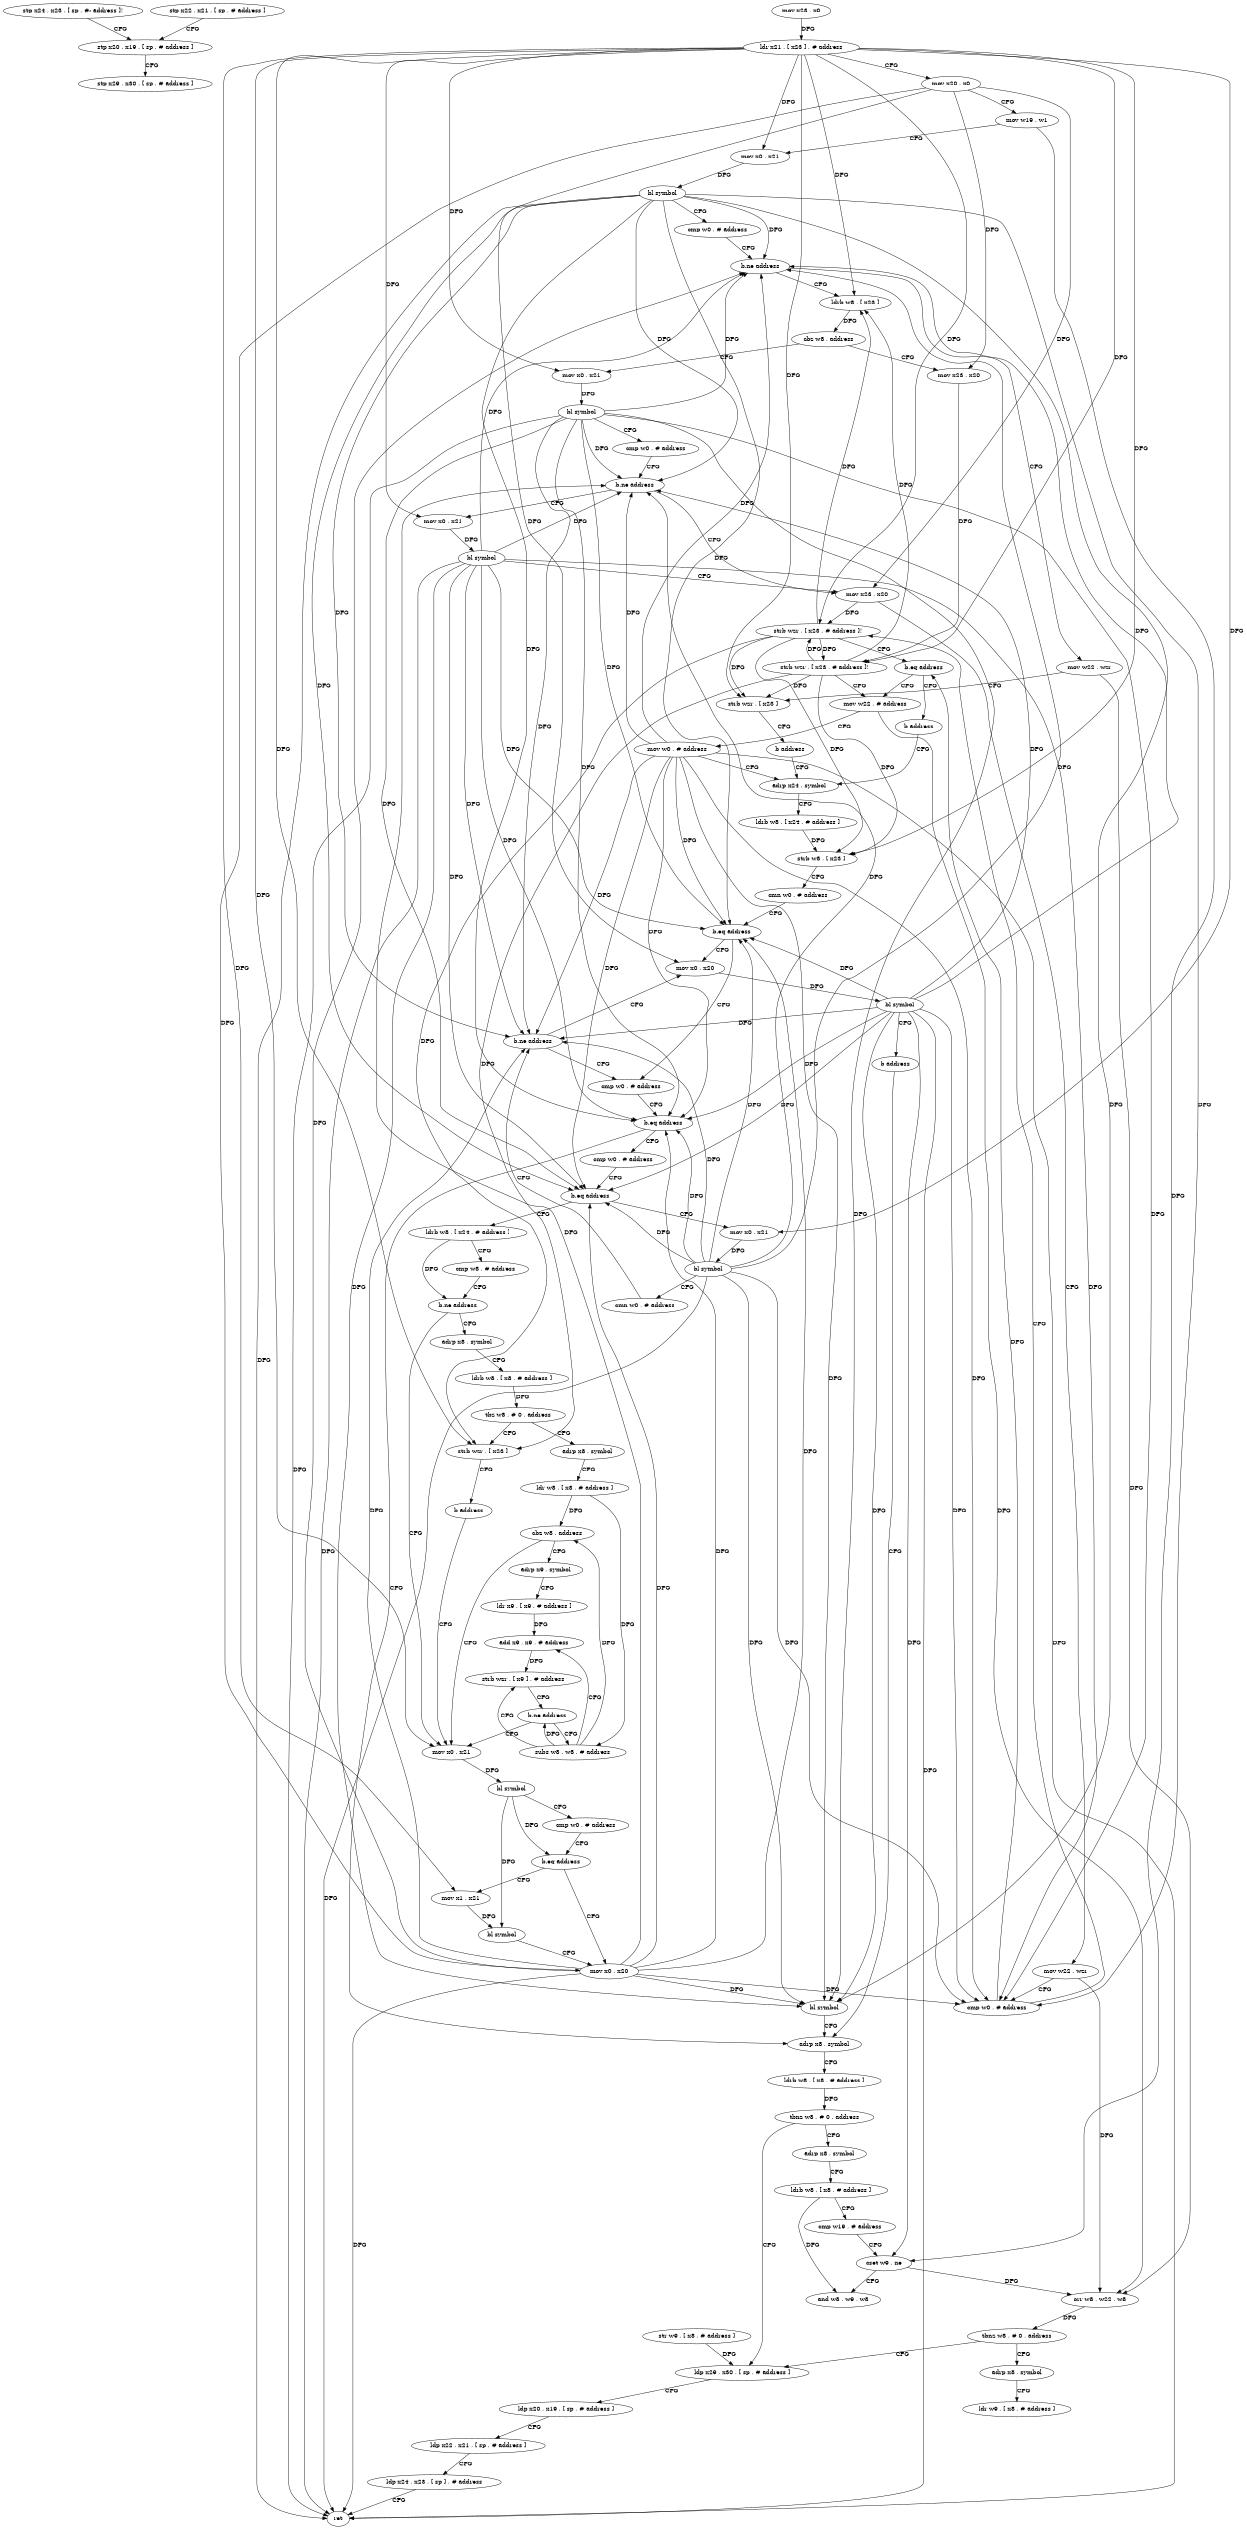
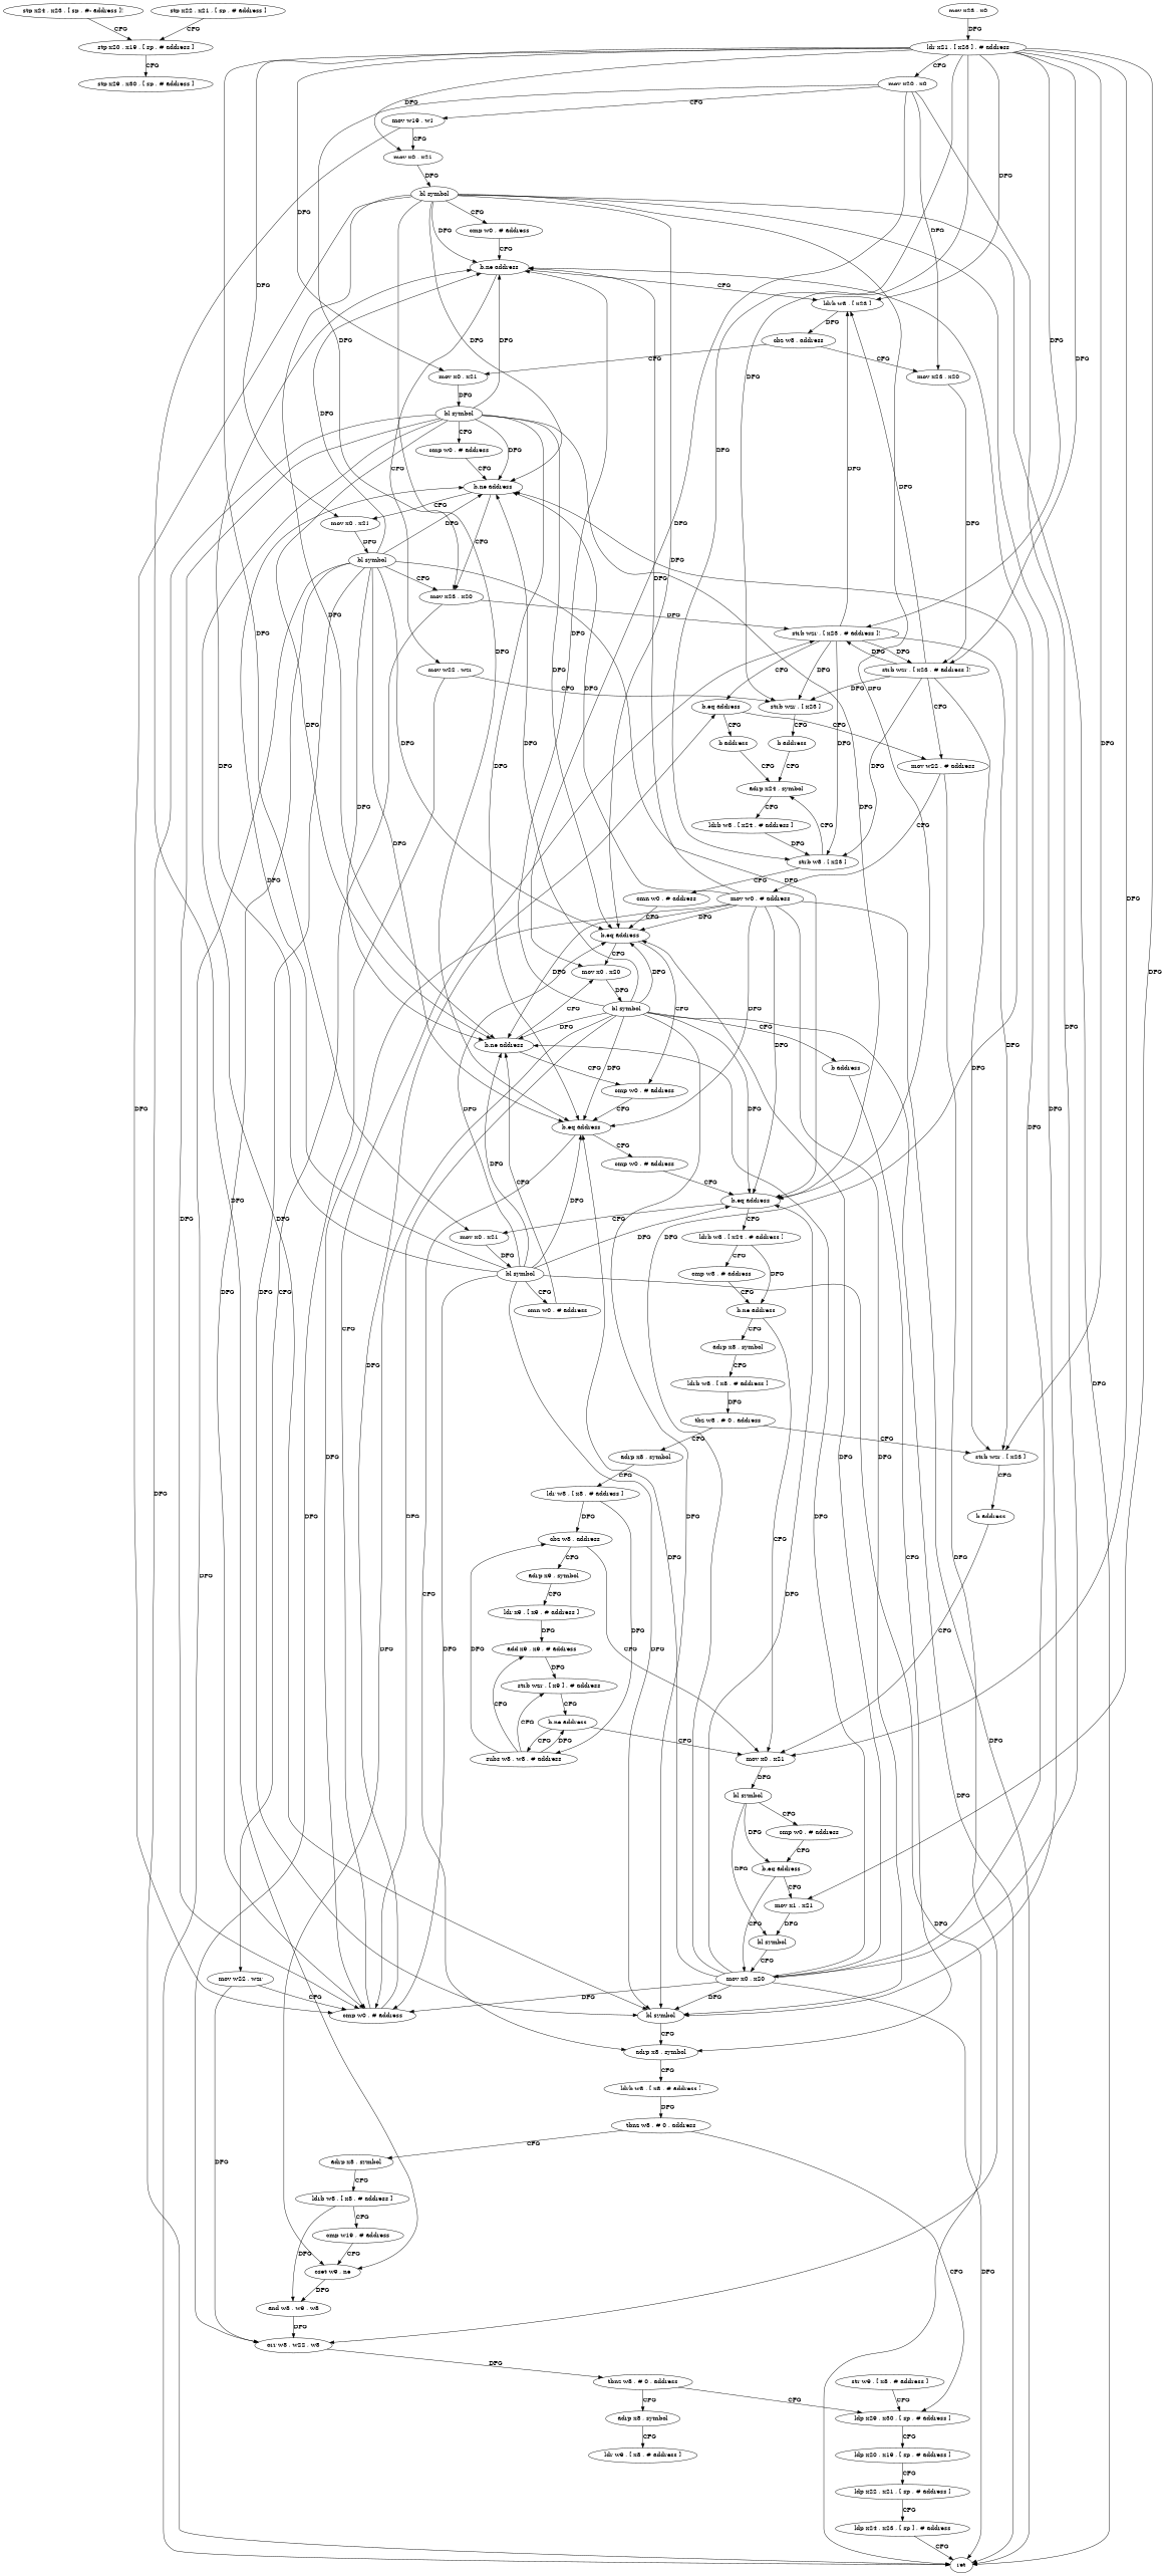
  digraph {
    n1 [label="stp x24 , x23 , [ sp , #- address ]!"]
    n2 [label="stp x20 , x19 , [ sp , # address ]"]
    n3 [label="stp x22 , x21 , [ sp , # address ]"]
    n4 [label="stp x29 , x30 , [ sp , # address ]"]
    n5 [label="mov x23 , x0"]
    n6 [label="ldr x21 , [ x23 ] , # address"]
    n7 [label="mov x20 , x0"]
    n8 [label="mov x0 , x21"]
    n9 [label="ldrb w8 , [ x23 ]"]
    n10 [label="strb wzr , [ x23 ]"]
    n11 [label="mov x0 , x21"]
    n12 [label="strb w8 , [ x23 ]"]
    n13 [label="strb wzr , [ x23 , # address ]!"]
    n14 [label="mov x0 , x21"]
    n15 [label="strb wzr , [ x23 , # address ]!"]
    n16 [label="mov x0 , x21"]
    n17 [label="mov x0 , x21"]
    n18 [label="mov x1 , x21"]
    n19 [label="strb wzr , [ x23 ]"]
    n20 [label="mov w19 , w1"]
    n21 [label="mov x23 , x20"]
    n22 [label="mov x0 , x20"]
    n23 [label="mov x23 , x20"]
    n24 [label="mov x0 , x20"]
    n25 [label="bl symbol"]
    n26 [label="cbz w8 , address"]
    n27 [label="b address"]
    n28 [label="bl symbol"]
    n29 [label="cmn w0 , # address"]
    n30 [label="mov w22 , # address"]
    n31 [label="bl symbol"]
    n32 [label="b.eq address"]
    n33 [label="bl symbol"]
    n34 [label="bl symbol"]
    n35 [label="bl symbol"]
    n36 [label="b address"]
    n37 [label="cset w9 , ne"]
    n38 [label="bl symbol"]
    n39 [label="mov w22 , wzr"]
    n40 [label="b.ne address"]
    n41 [label="b.eq address"]
    n42 [label="b.ne address"]
    n43 [label="b.eq address"]
    n44 [label="cmp w0 , # address"]
    n45 [label="b.eq address"]
    n46 [label=ret]
    n47 [label="b.ne address"]
    n48 [label="bl symbol"]
    n49 [label="and w8 , w9 , w8"]
    n50 [label="cmp w0 , # address"]
    n51 [label="mov w22 , wzr"]
    n52 [label="cmp w0 , # address"]
    n53 [label="adrp x8 , symbol"]
    n54 [label="cmp w0 , # address"]
    n55 [label="ldrb w8 , [ x24 , # address ]"]
    n56 [label="orr w8 , w22 , w8"]
    n57 [label="tbnz w8 , # 0 , address"]
    n58 [label="adrp x24 , symbol"]
    n59 [label="ldrb w8 , [ x24 , # address ]"]
    n60 [label="cmp w0 , # address"]
    n61 [label="b address"]
    n62 [label="mov w0 , # address"]
    n63 [label="ldrb w8 , [ x8 , # address ]"]
    n64 [label="tbnz w8 , # 0 , address"]
    n65 [label="b address"]
    n66 [label="ldp x29 , x30 , [ sp , # address ]"]
    n67 [label="adrp x8 , symbol"]
    n68 [label="ldp x20 , x19 , [ sp , # address ]"]
    n69 [label="ldrb w8 , [ x8 , # address ]"]
    n70 [label="ldp x22 , x21 , [ sp , # address ]"]
    n71 [label="cmp w19 , # address"]
    n72 [label="cmp w8 , # address"]
    n73 [label="b.ne address"]
    n74 [label="adrp x8 , symbol"]
    n75 [label="cmn w0 , # address"]
    n76 [label="ldp x24 , x23 , [ sp ] , # address"]
    n77 [label="adrp x8 , symbol"]
    n78 [label="ldr w9 , [ x8 , # address ]"]
    n79 [label="ldrb w8 , [ x8 , # address ]"]
    n80 [label="cmp w0 , # address"]
    n81 [label="b.eq address"]
    n82 [label="tbz w8 , # 0 , address"]
    n83 [label="str w9 , [ x8 , # address ]"]
    n84 [label="adrp x8 , symbol"]
    n85 [label="ldr w8 , [ x8 , # address ]"]
    n86 [label="cbz w8 , address"]
    n87 [label="subs w8 , w8 , # address"]
    n88 [label="adrp x9 , symbol"]
    n89 [label="add x9 , x9 , # address"]
    n90 [label="strb wzr , [ x9 ] , # address"]
    n91 [label="b.ne address"]
    n92 [label="ldr x9 , [ x9 , # address ]"]
    n1 -> n2 [label=CFG]
    n2 -> n4 [label=CFG]
    n3 -> n2 [label=CFG]
    n5 -> n6 [label=DFG]
    n6 -> n7 [label=CFG]
    n6 -> n8 [label=DFG]
    n6 -> n9 [label=DFG]
    n6 -> n10 [label=DFG]
    n6 -> n11 [label=DFG]
    n6 -> n12 [label=DFG]
    n6 -> n13 [label=DFG]
    n6 -> n14 [label=DFG]
    n6 -> n15 [label=DFG]
    n6 -> n16 [label=DFG]
    n6 -> n17 [label=DFG]
    n6 -> n18 [label=DFG]
    n6 -> n19 [label=DFG]
    n7 -> n20 [label=CFG]
    n7 -> n21 [label=DFG]
    n7 -> n22 [label=DFG]
    n7 -> n23 [label=DFG]
    n7 -> n24 [label=DFG]
    n8 -> n25 [label=DFG]
    n9 -> n26 [label=DFG]
    n10 -> n27 [label=CFG]
    n11 -> n28 [label=DFG]
    n12 -> n29 [label=CFG]
    n13 -> n9 [label=DFG]
    n13 -> n10 [label=DFG]
    n13 -> n12 [label=DFG]
    n13 -> n15 [label=DFG]
    n13 -> n19 [label=DFG]
    n13 -> n30 [label=CFG]
    n14 -> n31 [label=DFG]
    n15 -> n9 [label=DFG]
    n15 -> n10 [label=DFG]
    n15 -> n12 [label=DFG]
    n15 -> n13 [label=DFG]
    n15 -> n19 [label=DFG]
    n15 -> n32 [label=CFG]
    n16 -> n33 [label=DFG]
    n17 -> n34 [label=DFG]
    n18 -> n35 [label=DFG]
    n19 -> n36 [label=CFG]
    n20 -> n8 [label=CFG]
    n20 -> n37 [label=DFG]
    n21 -> n13 [label=DFG]
    n22 -> n38 [label=DFG]
    n23 -> n15 [label=DFG]
    n23 -> n39 [label=CFG]
    n24 -> n40 [label=DFG]
    n24 -> n41 [label=DFG]
    n24 -> n42 [label=DFG]
    n24 -> n43 [label=DFG]
    n24 -> n44 [label=DFG]
    n24 -> n45 [label=DFG]
    n24 -> n46 [label=DFG]
    n24 -> n47 [label=DFG]
    n24 -> n48 [label=DFG]
    n25 -> n40 [label=DFG]
    n25 -> n41 [label=DFG]
    n25 -> n42 [label=DFG]
    n25 -> n43 [label=DFG]
    n25 -> n44 [label=DFG]
    n25 -> n45 [label=DFG]
    n25 -> n46 [label=DFG]
    n25 -> n47 [label=DFG]
    n25 -> n48 [label=DFG]
    n25 -> n50 [label=CFG]
    n26 -> n11 [label=CFG]
    n26 -> n21 [label=CFG]
    n27 -> n58 [label=CFG]
    n28 -> n40 [label=DFG]
    n28 -> n41 [label=DFG]
    n28 -> n42 [label=DFG]
    n28 -> n43 [label=DFG]
    n28 -> n44 [label=DFG]
    n28 -> n45 [label=DFG]
    n28 -> n46 [label=DFG]
    n28 -> n47 [label=DFG]
    n28 -> n48 [label=DFG]
    n28 -> n60 [label=CFG]
    n29 -> n41 [label=CFG]
    n30 -> n56 [label=DFG]
    n30 -> n62 [label=CFG]
    n31 -> n23 [label=CFG]
    n31 -> n40 [label=DFG]
    n31 -> n41 [label=DFG]
    n31 -> n42 [label=DFG]
    n31 -> n43 [label=DFG]
    n31 -> n44 [label=DFG]
    n31 -> n45 [label=DFG]
    n31 -> n46 [label=DFG]
    n31 -> n47 [label=DFG]
    n31 -> n48 [label=DFG]
    n32 -> n30 [label=CFG]
    n32 -> n65 [label=CFG]
    n33 -> n40 [label=DFG]
    n33 -> n41 [label=DFG]
    n33 -> n42 [label=DFG]
    n33 -> n43 [label=DFG]
    n33 -> n44 [label=DFG]
    n33 -> n45 [label=DFG]
    n33 -> n46 [label=DFG]
    n33 -> n47 [label=DFG]
    n33 -> n48 [label=DFG]
    n33 -> n75 [label=CFG]
    n34 -> n35 [label=DFG]
    n34 -> n80 [label=CFG]
    n34 -> n81 [label=DFG]
    n35 -> n24 [label=CFG]
    n36 -> n17 [label=CFG]
-   n37 -> n49 [label=CFG]
+   n37 -> n49 [label=DFG]
    n38 -> n37 [label=DFG]
    n38 -> n40 [label=DFG]
    n38 -> n41 [label=DFG]
    n38 -> n42 [label=DFG]
    n38 -> n43 [label=DFG]
    n38 -> n44 [label=DFG]
    n38 -> n45 [label=DFG]
    n38 -> n46 [label=DFG]
    n38 -> n47 [label=DFG]
    n38 -> n48 [label=DFG]
    n38 -> n61 [label=CFG]
    n39 -> n44 [label=CFG]
    n39 -> n56 [label=DFG]
    n40 -> n9 [label=CFG]
    n40 -> n51 [label=CFG]
    n41 -> n22 [label=CFG]
    n41 -> n52 [label=CFG]
    n42 -> n14 [label=CFG]
    n42 -> n23 [label=CFG]
    n43 -> n53 [label=CFG]
    n43 -> n54 [label=CFG]
    n44 -> n15 [label=CFG]
    n44 -> n32 [label=DFG]
    n45 -> n16 [label=CFG]
    n45 -> n55 [label=CFG]
    n47 -> n22 [label=CFG]
    n47 -> n52 [label=CFG]
    n48 -> n53 [label=CFG]
-   n37 -> n56 [label=DFG]
+   n49 -> n56 [label=DFG]
    n50 -> n40 [label=CFG]
    n51 -> n10 [label=CFG]
    n51 -> n56 [label=DFG]
    n52 -> n43 [label=CFG]
    n53 -> n63 [label=CFG]
    n54 -> n45 [label=CFG]
    n55 -> n72 [label=CFG]
    n55 -> n73 [label=DFG]
    n56 -> n57 [label=DFG]
    n57 -> n66 [label=CFG]
    n57 -> n77 [label=CFG]
    n58 -> n59 [label=CFG]
    n59 -> n12 [label=DFG]
    n60 -> n42 [label=CFG]
    n61 -> n53 [label=CFG]
    n62 -> n40 [label=DFG]
    n62 -> n41 [label=DFG]
    n62 -> n42 [label=DFG]
    n62 -> n43 [label=DFG]
    n62 -> n44 [label=DFG]
    n62 -> n45 [label=DFG]
    n62 -> n46 [label=DFG]
    n62 -> n47 [label=DFG]
    n62 -> n48 [label=DFG]
-   n62 -> n58 [label=CFG]
+   n12 -> n58 [label=CFG]
    n63 -> n64 [label=DFG]
    n64 -> n66 [label=CFG]
    n64 -> n67 [label=CFG]
    n65 -> n58 [label=CFG]
    n66 -> n68 [label=CFG]
    n67 -> n69 [label=CFG]
    n68 -> n70 [label=CFG]
    n69 -> n49 [label=DFG]
    n69 -> n71 [label=CFG]
    n70 -> n76 [label=CFG]
    n71 -> n37 [label=CFG]
    n72 -> n73 [label=CFG]
    n73 -> n17 [label=CFG]
    n73 -> n74 [label=CFG]
    n74 -> n79 [label=CFG]
    n75 -> n47 [label=CFG]
    n76 -> n46 [label=CFG]
    n77 -> n78 [label=CFG]
    n79 -> n82 [label=DFG]
    n80 -> n81 [label=CFG]
    n81 -> n18 [label=CFG]
    n81 -> n24 [label=CFG]
    n82 -> n19 [label=CFG]
    n82 -> n84 [label=CFG]
-   n83 -> n66 [label=DFG]
+   n83 -> n66 [label=CFG]
    n84 -> n85 [label=CFG]
    n85 -> n86 [label=DFG]
    n85 -> n87 [label=DFG]
    n86 -> n17 [label=CFG]
    n86 -> n88 [label=CFG]
    n87 -> n86 [label=DFG]
    n87 -> n89 [label=CFG]
    n87 -> n90 [label=CFG]
    n87 -> n91 [label=DFG]
    n88 -> n92 [label=CFG]
    n89 -> n90 [label=DFG]
    n90 -> n91 [label=CFG]
    n91 -> n17 [label=CFG]
    n91 -> n87 [label=CFG]
    n92 -> n89 [label=DFG]
  }
